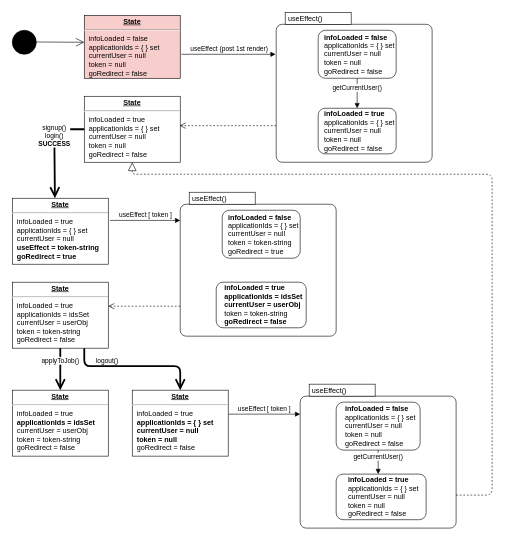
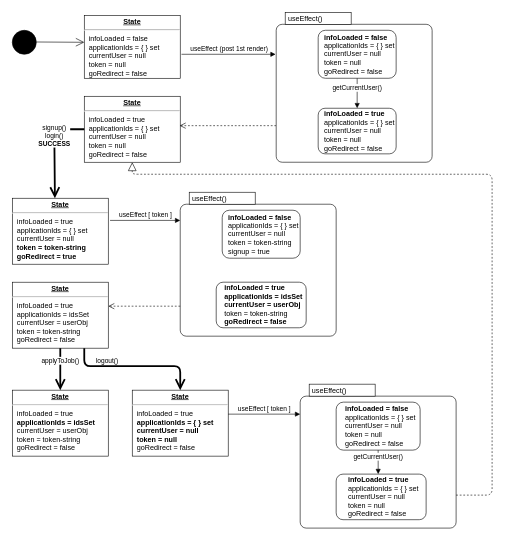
  <mxCell id="0" />
  <mxCell id="1" parent="0" />
  <mxCell id="2" value="" style="shape=ellipse;html=1;fillColor=#000000;fontSize=18;fontColor=#ffffff;" vertex="1" parent="1"><mxGeometry x="20" y="50" width="40" height="40" as="geometry" /></mxCell>
  <mxCell id="3" value="" style="endArrow=open;endFill=1;endSize=12;html=1;" edge="1" parent="1"><mxGeometry width="160" relative="1" as="geometry"><mxPoint x="60" y="69.5" as="sourcePoint" /><mxPoint x="140" y="70" as="targetPoint" /></mxGeometry></mxCell>
- <mxCell id="4" value="&lt;p style=&quot;margin: 0px ; margin-top: 4px ; text-align: center ; text-decoration: underline&quot;&gt;&lt;b&gt;State&lt;/b&gt;&lt;/p&gt;&lt;hr&gt;&lt;p style=&quot;margin: 0px ; margin-left: 8px&quot;&gt;infoLoaded = false&lt;/p&gt;&lt;p style=&quot;margin: 0px ; margin-left: 8px&quot;&gt;applicationIds = { } set&lt;br&gt;currentUser = null&lt;br&gt;token = null&lt;/p&gt;&lt;p style=&quot;margin: 0px ; margin-left: 8px&quot;&gt;goRedirect = false&lt;/p&gt;" style="verticalAlign=top;align=left;overflow=fill;fontSize=12;fontFamily=Helvetica;html=1;fillColor=#f8cecc;" vertex="1" parent="1"><mxGeometry x="140" y="25" width="160" height="105" as="geometry" /></mxCell>
+ <mxCell id="4" value="&lt;p style=&quot;margin: 0px ; margin-top: 4px ; text-align: center ; text-decoration: underline&quot;&gt;&lt;b&gt;State&lt;/b&gt;&lt;/p&gt;&lt;hr&gt;&lt;p style=&quot;margin: 0px ; margin-left: 8px&quot;&gt;infoLoaded = false&lt;/p&gt;&lt;p style=&quot;margin: 0px ; margin-left: 8px&quot;&gt;applicationIds = { } set&lt;br&gt;currentUser = null&lt;br&gt;token = null&lt;/p&gt;&lt;p style=&quot;margin: 0px ; margin-left: 8px&quot;&gt;goRedirect = false&lt;/p&gt;" style="verticalAlign=top;align=left;overflow=fill;fontSize=12;fontFamily=Helvetica;html=1;" vertex="1" parent="1"><mxGeometry x="140" y="25" width="160" height="105" as="geometry" /></mxCell>
  <mxCell id="5" value="&lt;p style=&quot;margin: 0px ; margin-top: 4px ; text-align: center ; text-decoration: underline&quot;&gt;&lt;b&gt;State&lt;/b&gt;&lt;/p&gt;&lt;hr&gt;&lt;p style=&quot;margin: 0px ; margin-left: 8px&quot;&gt;infoLoaded = true&lt;/p&gt;&lt;p style=&quot;margin: 0px ; margin-left: 8px&quot;&gt;applicationIds = { } set&lt;br&gt;currentUser = null&lt;br&gt;token = null&lt;/p&gt;&lt;p style=&quot;margin: 0px ; margin-left: 8px&quot;&gt;goRedirect = false&lt;/p&gt;" style="verticalAlign=top;align=left;overflow=fill;fontSize=12;fontFamily=Helvetica;html=1;" vertex="1" parent="1"><mxGeometry x="140" y="160" width="160" height="110" as="geometry" /></mxCell>
  <mxCell id="6" value="signup()&lt;br&gt;login()&lt;br&gt;&lt;b&gt;SUCCESS&lt;/b&gt;" style="edgeStyle=none;html=1;endArrow=open;endSize=12;strokeWidth=3;verticalAlign=bottom;entryX=0.444;entryY=0;entryDx=0;entryDy=0;exitX=0;exitY=0.5;exitDx=0;exitDy=0;entryPerimeter=0;" edge="1" parent="1" source="5" target="7"><mxGeometry width="160" relative="1" as="geometry"><mxPoint x="140" y="253" as="sourcePoint" /><mxPoint x="170" y="244.5" as="targetPoint" /><Array as="points"><mxPoint x="90" y="215" /></Array></mxGeometry></mxCell>
- <mxCell id="7" value="&lt;p style=&quot;margin: 0px ; margin-top: 4px ; text-align: center ; text-decoration: underline&quot;&gt;&lt;b&gt;State&lt;/b&gt;&lt;/p&gt;&lt;hr&gt;&lt;p style=&quot;margin: 0px ; margin-left: 8px&quot;&gt;infoLoaded = true&lt;/p&gt;&lt;p style=&quot;margin: 0px ; margin-left: 8px&quot;&gt;applicationIds = { } set&lt;br&gt;currentUser = null&lt;br&gt;&lt;b&gt;useEffect = token-string&lt;/b&gt;&lt;/p&gt;&lt;p style=&quot;margin: 0px ; margin-left: 8px&quot;&gt;&lt;b&gt;goRedirect = true&lt;/b&gt;&lt;/p&gt;" style="verticalAlign=top;align=left;overflow=fill;fontSize=12;fontFamily=Helvetica;html=1;" vertex="1" parent="1"><mxGeometry x="20" y="330" width="160" height="110" as="geometry" /></mxCell>
+ <mxCell id="7" value="&lt;p style=&quot;margin: 0px ; margin-top: 4px ; text-align: center ; text-decoration: underline&quot;&gt;&lt;b&gt;State&lt;/b&gt;&lt;/p&gt;&lt;hr&gt;&lt;p style=&quot;margin: 0px ; margin-left: 8px&quot;&gt;infoLoaded = true&lt;/p&gt;&lt;p style=&quot;margin: 0px ; margin-left: 8px&quot;&gt;applicationIds = { } set&lt;br&gt;currentUser = null&lt;br&gt;&lt;b&gt;token = token-string&lt;/b&gt;&lt;/p&gt;&lt;p style=&quot;margin: 0px ; margin-left: 8px&quot;&gt;&lt;b&gt;goRedirect = true&lt;/b&gt;&lt;/p&gt;" style="verticalAlign=top;align=left;overflow=fill;fontSize=12;fontFamily=Helvetica;html=1;" vertex="1" parent="1"><mxGeometry x="20" y="330" width="160" height="110" as="geometry" /></mxCell>
  <mxCell id="8" value="&lt;span style=&quot;color: rgb(0 , 0 , 0) ; font-family: &amp;#34;helvetica&amp;#34; ; font-size: 11px ; font-style: normal ; font-weight: 400 ; letter-spacing: normal ; text-align: center ; text-indent: 0px ; text-transform: none ; word-spacing: 0px ; background-color: rgb(255 , 255 , 255) ; display: inline ; float: none&quot;&gt;&amp;nbsp;useEffect (post 1st render)&lt;/span&gt;" style="html=1;verticalAlign=bottom;endArrow=block;exitX=1.013;exitY=0.619;exitDx=0;exitDy=0;exitPerimeter=0;" edge="1" parent="1" source="4"><mxGeometry relative="1" as="geometry"><mxPoint x="300" y="68" as="sourcePoint" /><mxPoint x="459" y="90" as="targetPoint" /></mxGeometry></mxCell>
  <mxCell id="9" value="" style="html=1;verticalAlign=bottom;endArrow=open;dashed=1;endSize=8;entryX=0.994;entryY=0.6;entryDx=0;entryDy=0;entryPerimeter=0;" edge="1" parent="1"><mxGeometry relative="1" as="geometry"><mxPoint x="299.04" y="209" as="targetPoint" /><mxPoint x="460" y="209" as="sourcePoint" /><Array as="points" /></mxGeometry></mxCell>
  <mxCell id="10" value="&lt;p style=&quot;margin: 0px ; margin-top: 4px ; text-align: center ; text-decoration: underline&quot;&gt;&lt;b&gt;State&lt;/b&gt;&lt;/p&gt;&lt;hr&gt;&lt;p style=&quot;margin: 0px ; margin-left: 8px&quot;&gt;infoLoaded = true&lt;/p&gt;&lt;p style=&quot;margin: 0px ; margin-left: 8px&quot;&gt;applicationIds = idsSet&lt;br&gt;currentUser = userObj&lt;br&gt;token = token-string&lt;/p&gt;&lt;p style=&quot;margin: 0px ; margin-left: 8px&quot;&gt;goRedirect = false&lt;/p&gt;" style="verticalAlign=top;align=left;overflow=fill;fontSize=12;fontFamily=Helvetica;html=1;" vertex="1" parent="1"><mxGeometry x="20" y="470" width="160" height="110" as="geometry" /></mxCell>
  <mxCell id="11" value="useEffect()" style="shape=mxgraph.sysml.compState;align=left;verticalAlign=top;spacingTop=-3;spacingLeft=18;strokeWidth=1;recursiveResize=0;" vertex="1" parent="1"><mxGeometry x="460" y="20" width="260" height="250" as="geometry" /></mxCell>
  <mxCell id="12" value="&lt;p style=&quot;text-align: left ; margin: 0px 0px 0px 8px&quot;&gt;&lt;b&gt;infoLoaded = false&lt;/b&gt;&lt;/p&gt;&lt;p style=&quot;text-align: left ; margin: 0px 0px 0px 8px&quot;&gt;&lt;span&gt;applicationIds = { } set&lt;/span&gt;&lt;b&gt;&lt;br&gt;&lt;/b&gt;currentUser = null&lt;br&gt;token = null&lt;/p&gt;&lt;p style=&quot;text-align: left ; margin: 0px 0px 0px 8px&quot;&gt;goRedirect = false&lt;/p&gt;" style="strokeColor=inherit;fillColor=inherit;gradientColor=inherit;shape=rect;html=1;rounded=1;whiteSpace=wrap;align=center;" vertex="1" parent="11"><mxGeometry x="70" y="30" width="130" height="80" as="geometry" /></mxCell>
  <mxCell id="13" value="&lt;p style=&quot;text-align: left ; margin: 0px 0px 0px 8px&quot;&gt;&lt;b&gt;infoLoaded = true&lt;/b&gt;&lt;/p&gt;&lt;p style=&quot;text-align: left ; margin: 0px 0px 0px 8px&quot;&gt;&lt;span&gt;applicationIds = { } set&lt;/span&gt;&lt;b&gt;&lt;br&gt;&lt;/b&gt;currentUser = null&lt;br&gt;token = null&lt;/p&gt;&lt;p style=&quot;text-align: left ; margin: 0px 0px 0px 8px&quot;&gt;goRedirect = false&lt;/p&gt;" style="strokeColor=inherit;fillColor=inherit;gradientColor=inherit;shape=rect;html=1;rounded=1;whiteSpace=wrap;align=center;" vertex="1" parent="11"><mxGeometry x="70" y="160" width="130" height="76" as="geometry" /></mxCell>
  <mxCell id="14" style="edgeStyle=orthogonalEdgeStyle;rounded=0;orthogonalLoop=1;jettySize=auto;html=1;exitX=0.5;exitY=1;exitDx=0;exitDy=0;" edge="1" parent="11" source="13" target="13"><mxGeometry relative="1" as="geometry" /></mxCell>
  <mxCell id="15" value="getCurrentUser()" style="html=1;verticalAlign=bottom;endArrow=block;entryX=0.5;entryY=0;entryDx=0;entryDy=0;exitX=0.5;exitY=1;exitDx=0;exitDy=0;" edge="1" parent="11" source="12" target="13"><mxGeometry width="80" relative="1" as="geometry"><mxPoint x="-10" y="110" as="sourcePoint" /><mxPoint x="70" y="110" as="targetPoint" /></mxGeometry></mxCell>
  <mxCell id="16" value="useEffect()" style="shape=mxgraph.sysml.compState;align=left;verticalAlign=top;spacingTop=-3;spacingLeft=18;strokeWidth=1;recursiveResize=0;" vertex="1" parent="1"><mxGeometry x="300" y="320" width="260" height="240" as="geometry" /></mxCell>
- <mxCell id="17" value="&lt;p style=&quot;text-align: left ; margin: 0px 0px 0px 8px&quot;&gt;&lt;b&gt;infoLoaded = false&lt;/b&gt;&lt;/p&gt;&lt;p style=&quot;text-align: left ; margin: 0px 0px 0px 8px&quot;&gt;applicationIds = { } set&lt;b&gt;&lt;br&gt;&lt;/b&gt;currentUser = null&lt;br&gt;token = token-string&lt;/p&gt;&lt;p style=&quot;text-align: left ; margin: 0px 0px 0px 8px&quot;&gt;goRedirect = true&lt;/p&gt;" style="strokeColor=inherit;fillColor=inherit;gradientColor=inherit;shape=rect;html=1;rounded=1;whiteSpace=wrap;align=center;" vertex="1" parent="16"><mxGeometry x="70" y="30" width="130" height="80" as="geometry" /></mxCell>
+ <mxCell id="17" value="&lt;p style=&quot;text-align: left ; margin: 0px 0px 0px 8px&quot;&gt;&lt;b&gt;infoLoaded = false&lt;/b&gt;&lt;/p&gt;&lt;p style=&quot;text-align: left ; margin: 0px 0px 0px 8px&quot;&gt;applicationIds = { } set&lt;b&gt;&lt;br&gt;&lt;/b&gt;currentUser = null&lt;br&gt;token = token-string&lt;/p&gt;&lt;p style=&quot;text-align: left ; margin: 0px 0px 0px 8px&quot;&gt;signup = true&lt;/p&gt;" style="strokeColor=inherit;fillColor=inherit;gradientColor=inherit;shape=rect;html=1;rounded=1;whiteSpace=wrap;align=center;" vertex="1" parent="16"><mxGeometry x="70" y="30" width="130" height="80" as="geometry" /></mxCell>
  <mxCell id="18" value="&lt;p style=&quot;text-align: left ; margin: 0px 0px 0px 8px&quot;&gt;&lt;b&gt;infoLoaded = true&lt;/b&gt;&lt;/p&gt;&lt;p style=&quot;text-align: left ; margin: 0px 0px 0px 8px&quot;&gt;&lt;b&gt;applicationIds = idsSet&lt;/b&gt;&lt;/p&gt;&lt;p style=&quot;text-align: left ; margin: 0px 0px 0px 8px&quot;&gt;&lt;b&gt;currentUser = userObj&lt;/b&gt;&lt;br&gt;token = token-string&lt;/p&gt;&lt;p style=&quot;text-align: left ; margin: 0px 0px 0px 8px&quot;&gt;&lt;b&gt;goRedirect = false&lt;/b&gt;&lt;/p&gt;" style="strokeColor=inherit;fillColor=inherit;gradientColor=inherit;shape=rect;html=1;rounded=1;whiteSpace=wrap;align=center;" vertex="1" parent="16"><mxGeometry x="60" y="150" width="150" height="76" as="geometry" /></mxCell>
  <mxCell id="19" style="edgeStyle=orthogonalEdgeStyle;rounded=0;orthogonalLoop=1;jettySize=auto;html=1;exitX=0.5;exitY=1;exitDx=0;exitDy=0;" edge="1" parent="16" source="18" target="18"><mxGeometry relative="1" as="geometry" /></mxCell>
  <mxCell id="20" value="&lt;span style=&quot;color: rgb(0 , 0 , 0) ; font-family: &amp;#34;helvetica&amp;#34; ; font-size: 11px ; font-style: normal ; font-weight: 400 ; letter-spacing: normal ; text-align: center ; text-indent: 0px ; text-transform: none ; word-spacing: 0px ; background-color: rgb(255 , 255 , 255) ; display: inline ; float: none&quot;&gt;useEffect [ token ]&lt;/span&gt;" style="html=1;verticalAlign=bottom;endArrow=block;" edge="1" parent="1"><mxGeometry relative="1" as="geometry"><mxPoint x="183" y="367" as="sourcePoint" /><mxPoint x="300" y="367" as="targetPoint" /></mxGeometry></mxCell>
  <mxCell id="21" value="" style="html=1;verticalAlign=bottom;endArrow=open;dashed=1;endSize=8;entryX=0.994;entryY=0.6;entryDx=0;entryDy=0;entryPerimeter=0;" edge="1" parent="1"><mxGeometry relative="1" as="geometry"><mxPoint x="180" y="510" as="targetPoint" /><mxPoint x="300" y="510" as="sourcePoint" /><Array as="points" /></mxGeometry></mxCell>
  <mxCell id="22" value="applyToJob()" style="edgeStyle=none;html=1;endArrow=open;endSize=12;strokeWidth=3;verticalAlign=bottom;exitX=0.5;exitY=1;exitDx=0;exitDy=0;" edge="1" parent="1"><mxGeometry x="-0.143" width="160" relative="1" as="geometry"><mxPoint x="100" y="580" as="sourcePoint" /><mxPoint x="100" y="650" as="targetPoint" /><mxPoint as="offset" /></mxGeometry></mxCell>
  <mxCell id="23" value="&lt;p style=&quot;margin: 0px ; margin-top: 4px ; text-align: center ; text-decoration: underline&quot;&gt;&lt;b&gt;State&lt;/b&gt;&lt;/p&gt;&lt;hr&gt;&lt;p style=&quot;margin: 0px ; margin-left: 8px&quot;&gt;infoLoaded = true&lt;/p&gt;&lt;p style=&quot;margin: 0px ; margin-left: 8px&quot;&gt;&lt;b&gt;applicationIds = idsSet&lt;/b&gt;&lt;br&gt;currentUser = userObj&lt;br&gt;token = token-string&lt;/p&gt;&lt;p style=&quot;margin: 0px ; margin-left: 8px&quot;&gt;goRedirect = false&lt;/p&gt;" style="verticalAlign=top;align=left;overflow=fill;fontSize=12;fontFamily=Helvetica;html=1;" vertex="1" parent="1"><mxGeometry x="20" y="650" width="160" height="110" as="geometry" /></mxCell>
  <mxCell id="24" value="logout()" style="edgeStyle=none;html=1;endArrow=open;endSize=12;strokeWidth=3;verticalAlign=bottom;exitX=0.5;exitY=1;exitDx=0;exitDy=0;" edge="1" parent="1"><mxGeometry x="-0.412" width="160" relative="1" as="geometry"><mxPoint x="140" y="580" as="sourcePoint" /><mxPoint x="300" y="650" as="targetPoint" /><Array as="points"><mxPoint x="140" y="610" /><mxPoint x="300" y="610" /></Array><mxPoint as="offset" /></mxGeometry></mxCell>
  <mxCell id="25" value="&lt;p style=&quot;margin: 0px ; margin-top: 4px ; text-align: center ; text-decoration: underline&quot;&gt;&lt;b&gt;State&lt;/b&gt;&lt;/p&gt;&lt;hr&gt;&lt;p style=&quot;margin: 0px 0px 0px 8px&quot;&gt;infoLoaded = true&lt;/p&gt;&lt;p style=&quot;margin: 0px 0px 0px 8px&quot;&gt;&lt;b&gt;applicationIds = { } set&lt;/b&gt;&lt;br&gt;&lt;b&gt;currentUser = null&lt;/b&gt;&lt;br&gt;&lt;b&gt;token = null&lt;/b&gt;&lt;/p&gt;&lt;p style=&quot;margin: 0px 0px 0px 8px&quot;&gt;goRedirect = false&lt;/p&gt;" style="verticalAlign=top;align=left;overflow=fill;fontSize=12;fontFamily=Helvetica;html=1;" vertex="1" parent="1"><mxGeometry x="220" y="650" width="160" height="110" as="geometry" /></mxCell>
  <mxCell id="26" value="useEffect()" style="shape=mxgraph.sysml.compState;align=left;verticalAlign=top;spacingTop=-3;spacingLeft=18;strokeWidth=1;recursiveResize=0;" vertex="1" parent="1"><mxGeometry x="500" y="640" width="260" height="240" as="geometry" /></mxCell>
  <mxCell id="27" value="&lt;p style=&quot;text-align: left ; margin: 0px 0px 0px 8px&quot;&gt;&lt;b&gt;infoLoaded = false&lt;/b&gt;&lt;/p&gt;&lt;p style=&quot;text-align: left ; margin: 0px 0px 0px 8px&quot;&gt;applicationIds = { } set&lt;br&gt;currentUser = null&lt;br&gt;token = null&lt;/p&gt;&lt;p style=&quot;text-align: left ; margin: 0px 0px 0px 8px&quot;&gt;goRedirect = false&lt;/p&gt;" style="strokeColor=inherit;fillColor=inherit;gradientColor=inherit;shape=rect;html=1;rounded=1;whiteSpace=wrap;align=center;" vertex="1" parent="26"><mxGeometry x="60" y="30" width="140" height="80" as="geometry" /></mxCell>
  <mxCell id="28" value="&lt;p style=&quot;text-align: left ; margin: 0px 0px 0px 8px&quot;&gt;&lt;b&gt;infoLoaded = true&lt;/b&gt;&lt;/p&gt;&lt;p style=&quot;text-align: left ; margin: 0px 0px 0px 8px&quot;&gt;applicationIds = { } set&lt;br&gt;currentUser = null&lt;br&gt;token = null&lt;/p&gt;&lt;p style=&quot;text-align: left ; margin: 0px 0px 0px 8px&quot;&gt;goRedirect = false&lt;/p&gt;" style="strokeColor=inherit;fillColor=inherit;gradientColor=inherit;shape=rect;html=1;rounded=1;whiteSpace=wrap;align=center;" vertex="1" parent="26"><mxGeometry x="60" y="150" width="150" height="76" as="geometry" /></mxCell>
  <mxCell id="29" style="edgeStyle=orthogonalEdgeStyle;rounded=0;orthogonalLoop=1;jettySize=auto;html=1;exitX=0.5;exitY=1;exitDx=0;exitDy=0;" edge="1" parent="26" source="28" target="28"><mxGeometry relative="1" as="geometry" /></mxCell>
  <mxCell id="30" value="getCurrentUser()" style="html=1;verticalAlign=bottom;endArrow=block;entryX=0.467;entryY=0;entryDx=0;entryDy=0;exitX=0.5;exitY=1;exitDx=0;exitDy=0;entryPerimeter=0;" edge="1" parent="26" source="27" target="28"><mxGeometry width="80" relative="1" as="geometry"><mxPoint x="-10" y="110" as="sourcePoint" /><mxPoint x="70" y="110" as="targetPoint" /></mxGeometry></mxCell>
  <mxCell id="31" value="&lt;span style=&quot;color: rgb(0 , 0 , 0) ; font-family: &amp;#34;helvetica&amp;#34; ; font-size: 11px ; font-style: normal ; font-weight: 400 ; letter-spacing: normal ; text-align: center ; text-indent: 0px ; text-transform: none ; word-spacing: 0px ; background-color: rgb(255 , 255 , 255) ; display: inline ; float: none&quot;&gt;useEffect [ token ]&lt;/span&gt;" style="html=1;verticalAlign=bottom;endArrow=block;" edge="1" parent="26"><mxGeometry relative="1" as="geometry"><mxPoint x="-120" y="50" as="sourcePoint" /><mxPoint y="50" as="targetPoint" /></mxGeometry></mxCell>
  <mxCell id="32" value="" style="endArrow=block;dashed=1;endFill=0;endSize=12;html=1;entryX=0.5;entryY=1;entryDx=0;entryDy=0;exitX=1;exitY=0;exitDx=0;exitDy=185;exitPerimeter=0;" edge="1" parent="1" source="26" target="5"><mxGeometry width="160" relative="1" as="geometry"><mxPoint x="760" y="770" as="sourcePoint" /><mxPoint x="580" y="290" as="targetPoint" /><Array as="points"><mxPoint x="820" y="825" /><mxPoint x="820" y="290" /><mxPoint x="220" y="290" /></Array></mxGeometry></mxCell>
